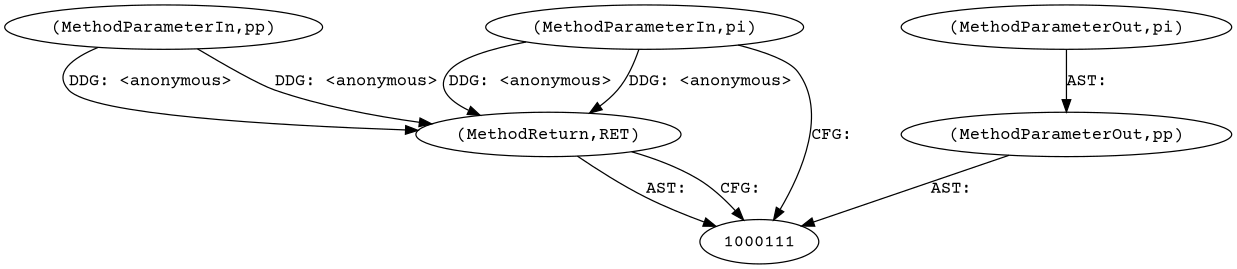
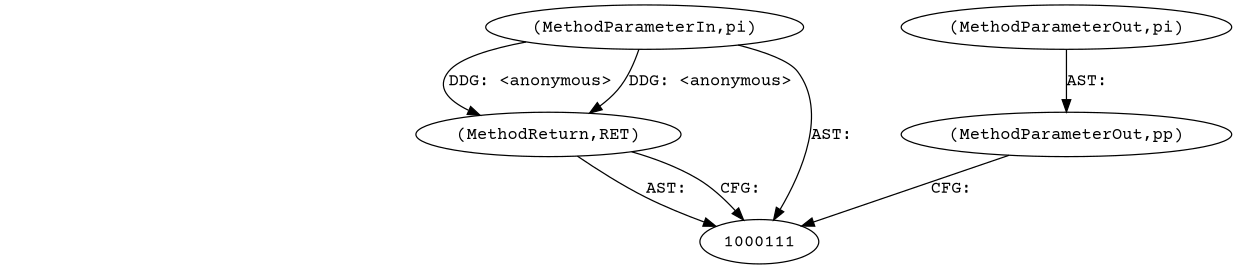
  digraph {
    fontname="Courier Prime"
    node [fontname="Courier Prime"]
    edge [fontname="Courier Prime"]
-   n1 [label="(MethodParameterIn,pp)"]
    n2 [label="(MethodReturn,RET)"]
    1000111
    n4 [label="(MethodParameterOut,pp)"]
    n5 [label="(MethodParameterIn,pi)"]
    n6 [label="(MethodParameterOut,pi)"]
-   n1 -> n2 [label="DDG: <anonymous>"]
-   n1 -> n2 [label="DDG: <anonymous>"]
    n2 -> 1000111 [label="AST: "]
    n2 -> 1000111 [label="CFG: "]
-   n4 -> 1000111 [label="AST: "]
+   n4 -> 1000111 [label="CFG: "]
    n5 -> n2 [label="DDG: <anonymous>"]
    n5 -> n2 [label="DDG: <anonymous>"]
-   n5 -> 1000111 [label="CFG: "]
+   n5 -> 1000111 [label="AST: "]
    n6 -> n4 [label="AST: "]
  }
